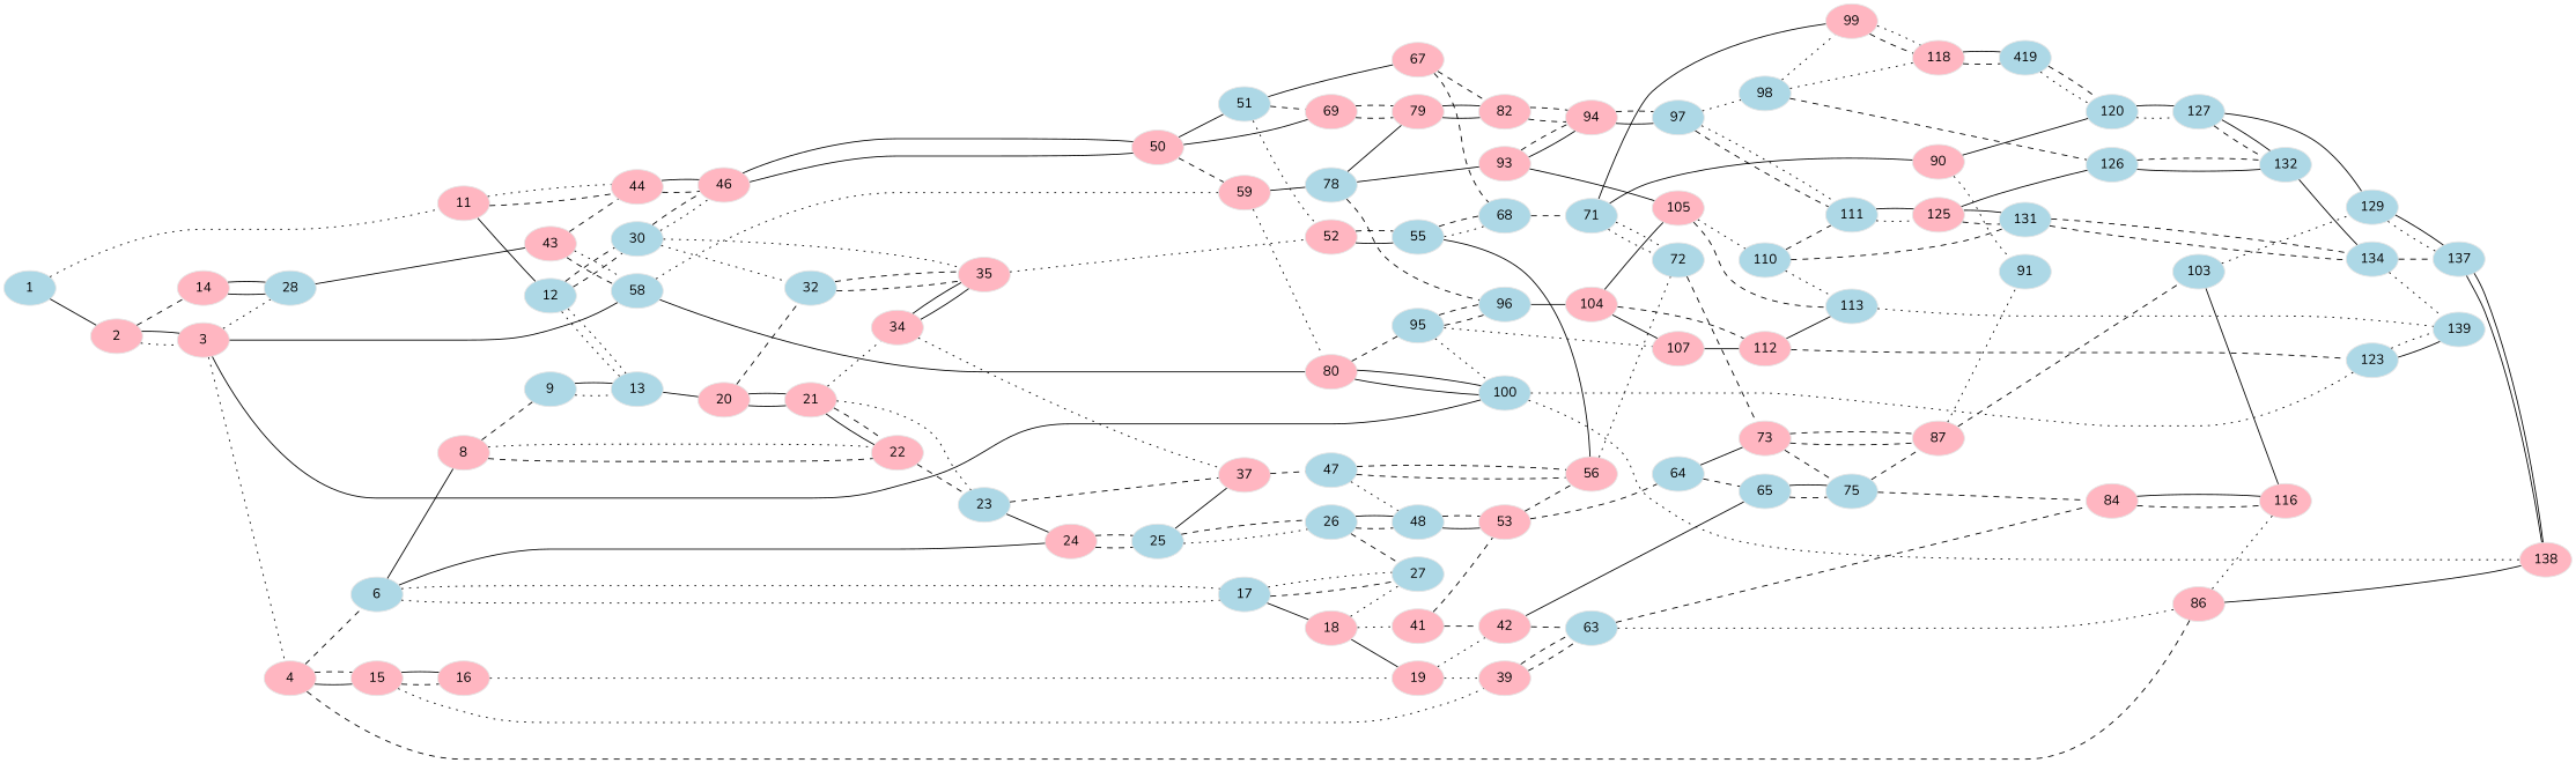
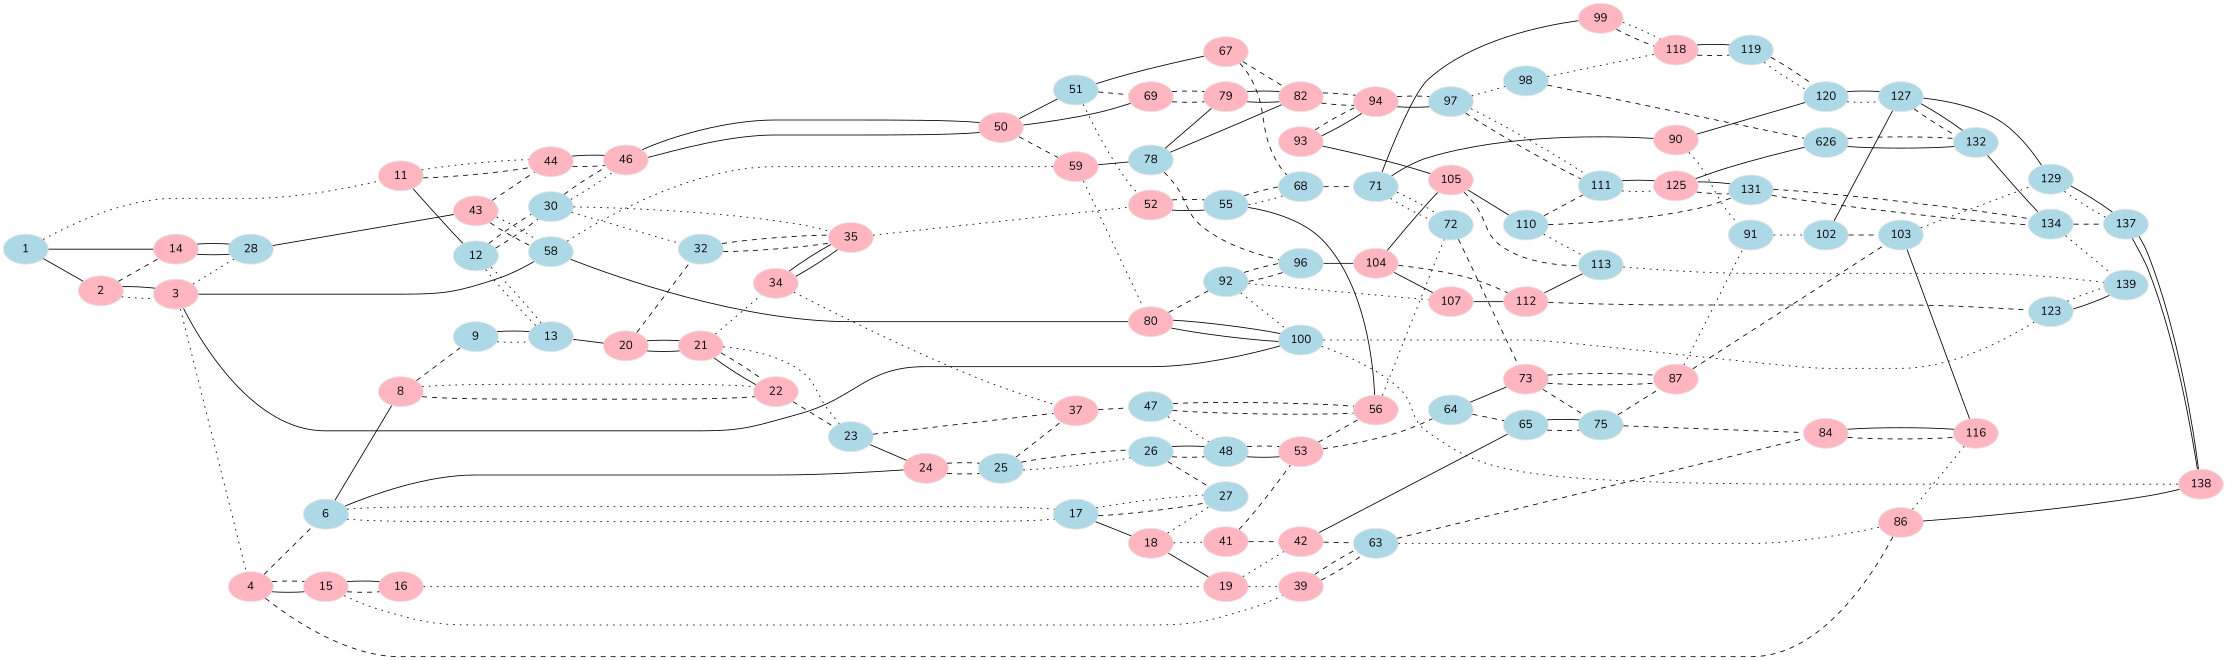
  graph {
    fontname=Nunito
    rankdir=LR
    node [color=gray90 fillcolor=lightpink fontname=Nunito style=filled]
    edge [fontname=Nunito style=dashed]
    1 [fillcolor=lightblue super="+10"]
    2
    11
    14
    3 [super="+29"]
    12 [fillcolor=lightblue]
    44
    28 [fillcolor=lightblue]
    4 [super="+5"]
    58 [fillcolor=lightblue super="+61"]
    100 [fillcolor=lightblue super="+117"]
    6 [fillcolor=lightblue super="+7"]
    15
    86 [super="+133"]
    43
    59 [super="+77"]
    80 [super="+81"]
    138
    123 [fillcolor=lightblue]
    8
    17 [fillcolor=lightblue]
    24
    16
    39
    116
    9 [fillcolor=lightblue]
    22
    18 [super="+40"]
    27 [fillcolor=lightblue]
    25 [fillcolor=lightblue]
    13 [fillcolor=lightblue]
    23 [fillcolor=lightblue super="+36"]
    20
    30 [fillcolor=lightblue super="+31"]
    46
    32 [fillcolor=lightblue]
    35 [super="+49"]
    21 [super="+33"]
    19 [super="+38"]
    63 [fillcolor=lightblue super="+85"]
    42 [super="+62"]
    41
    53 [super="+54"]
    65 [fillcolor=lightblue]
    34
    37 [super="+45"]
    47 [fillcolor=lightblue]
    26 [fillcolor=lightblue]
    48 [fillcolor=lightblue]
    52
    50 [super="+60"]
    55 [fillcolor=lightblue]
    56 [super="+57"]
    84
    64 [fillcolor=lightblue]
    75 [fillcolor=lightblue super="+83"]
    51 [fillcolor=lightblue super="+66"]
    69
    72 [fillcolor=lightblue]
    67 [super="+76"]
    78 [fillcolor=lightblue super="+92"]
    79
    68 [fillcolor=lightblue super="+70"]
    82
    73 [super="+74"]
    71 [fillcolor=lightblue super="+89"]
-   95 [fillcolor=lightblue super="+106"]
+   95 [fillcolor=lightblue super="+106" label=92]
    93
    96 [fillcolor=lightblue]
    87 [super="+88"]
    94
    90 [super="+114"]
    99
    91 [fillcolor=lightblue super="+101"]
    120 [fillcolor=lightblue]
    118 [super="+122"]
    103 [fillcolor=lightblue super="+115"]
    105 [super="+109"]
    104 [super="+108"]
    107
    97 [fillcolor=lightblue]
+   102 [fillcolor=lightblue]
    129 [fillcolor=lightblue]
    127 [fillcolor=lightblue super="+128"]
    110 [fillcolor=lightblue super="+130"]
    113 [fillcolor=lightblue super="+136"]
    98 [fillcolor=lightblue super="+121"]
    111 [fillcolor=lightblue]
    112 [super="+124"]
-   126 [fillcolor=lightblue]
+   126 [fillcolor=lightblue label=626]
    125
-   119 [fillcolor=lightblue label=419]
+   119 [fillcolor=lightblue]
    132 [fillcolor=lightblue]
    139 [fillcolor=lightblue]
    137 [fillcolor=lightblue]
    131 [fillcolor=lightblue]
    134 [fillcolor=lightblue super="+135"]
    1 -- 2 [style=solid]
    1 -- 11 [style=dotted]
+   1 -- 14 [style=solid]
    2 -- 14
    2 -- 3 [style=dotted]
    2 -- 3 [style=solid]
    11 -- 12 [style=solid]
    11 -- 44
    11 -- 44 [style=dotted]
    14 -- 28 [style=solid]
    14 -- 28 [style=solid]
    3 -- 28 [style=dotted]
    3 -- 4 [style=dotted]
    3 -- 58 [style=solid]
    3 -- 100 [style=solid]
    12 -- 13 [style=dotted]
    12 -- 13 [style=dotted]
    12 -- 30
    12 -- 30
    44 -- 46
    44 -- 46 [style=solid]
    28 -- 43 [style=solid]
    4 -- 6
    4 -- 15 [style=solid]
    4 -- 15
    4 -- 86
    58 -- 59 [style=dotted]
    58 -- 80 [style=solid]
    100 -- 138 [style=dotted]
    100 -- 123 [style=dotted]
    6 -- 8 [style=solid]
    6 -- 17 [style=dotted]
    6 -- 17 [style=dotted]
    6 -- 24 [style=solid]
    15 -- 16
    15 -- 16 [style=solid]
    15 -- 39 [style=dotted]
    86 -- 138 [style=solid weight=2]
    86 -- 116 [style=dotted]
    43 -- 44
    43 -- 58
    43 -- 58 [style=dotted]
    59 -- 80 [style=dotted]
    59 -- 78 [style=solid]
    80 -- 100 [style=solid]
    80 -- 100 [style=solid]
    80 -- 95
    123 -- 139 [style=solid]
    123 -- 139 [style=dotted]
    8 -- 9
    8 -- 22
    8 -- 22 [style=dotted]
    17 -- 18 [style=solid]
    17 -- 27
    17 -- 27 [style=dotted]
    24 -- 25
    24 -- 25
    16 -- 19 [style=dotted]
    39 -- 63
    39 -- 63
    9 -- 13 [style=dotted]
    9 -- 13 [style=solid]
    22 -- 23
    18 -- 27 [style=dotted]
    18 -- 19 [style=solid]
    18 -- 41 [style=dotted]
-   25 -- 37 [style=solid]
+   25 -- 37
    25 -- 26 [style=dotted]
    25 -- 26
    13 -- 20 [style=solid]
    23 -- 24 [style=solid]
    23 -- 37
    20 -- 32
    20 -- 21 [style=solid]
    20 -- 21 [style=solid]
    30 -- 46 [style=dotted]
    30 -- 46
    30 -- 32 [style=dotted]
    30 -- 35 [style=dotted]
    46 -- 50 [style=solid]
    46 -- 50 [style=solid]
    32 -- 35
    32 -- 35
    35 -- 52 [style=dotted]
    21 -- 22 [style=solid]
    21 -- 22
    21 -- 23 [style=dotted]
    21 -- 34 [style=dotted]
    19 -- 39 [style=dotted]
    19 -- 42 [style=dotted]
    63 -- 86 [style=dotted]
    63 -- 84
    42 -- 63
    42 -- 65 [style=solid]
    41 -- 42
    41 -- 53
    53 -- 56
    53 -- 64
    65 -- 75
    65 -- 75 [style=solid]
    34 -- 35 [style=solid]
    34 -- 35 [style=solid]
    34 -- 37 [style=dotted]
    37 -- 47
    47 -- 48 [style=dotted]
    47 -- 56
    47 -- 56
    26 -- 27
    26 -- 48
    26 -- 48 [style=solid]
    48 -- 53 [style=solid]
    48 -- 53
    52 -- 55 [style=solid]
    52 -- 55
    50 -- 59
    50 -- 51 [style=solid]
    50 -- 69 [style=solid]
    55 -- 56 [style=solid]
    55 -- 68 [style=dotted]
    55 -- 68
    56 -- 72 [style=dotted]
    84 -- 116
    84 -- 116 [style=solid]
    64 -- 65
    64 -- 73 [style=solid]
    75 -- 84
    75 -- 87
    51 -- 52 [style=dotted]
    51 -- 69
    51 -- 67 [style=solid]
    69 -- 79
    69 -- 79
    72 -- 73
    67 -- 68 [weight=2]
    67 -- 82
    78 -- 79 [style=solid]
-   78 -- 93 [style=solid]
+   78 -- 82 [style=solid]
    78 -- 96
    79 -- 82 [style=solid]
    79 -- 82 [style=solid]
    68 -- 71
    82 -- 94
    82 -- 94
    73 -- 75
    73 -- 87
    73 -- 87
    71 -- 72 [style=dotted]
    71 -- 72 [style=dotted]
    71 -- 90 [style=solid]
    71 -- 99 [style=solid]
    95 -- 100 [style=dotted]
    95 -- 96
    95 -- 96
    95 -- 107 [style=dotted]
    93 -- 94 [style=solid]
    93 -- 94
    93 -- 105 [style=solid]
    96 -- 104 [style=solid]
    87 -- 91 [style=dotted]
    87 -- 103
    94 -- 97 [style=solid]
    94 -- 97
    90 -- 91 [style=dotted weight=2]
    90 -- 120 [style=solid]
    99 -- 118
    99 -- 118 [style=dotted]
+   91 -- 102 [style=dotted]
    120 -- 127 [style=dotted]
    120 -- 127 [style=solid]
    118 -- 119 [weight=2]
    118 -- 119 [style=solid]
    103 -- 116 [style=solid]
    103 -- 129 [style=dotted]
-   105 -- 110 [style=dotted]
+   105 -- 110 [style=solid]
    105 -- 113
    104 -- 105 [style=solid]
    104 -- 107 [style=solid]
    104 -- 112
    107 -- 112 [style=solid]
    97 -- 98 [style=dotted]
    97 -- 111
    97 -- 111 [style=dotted]
+   102 -- 103
+   102 -- 127 [style=solid]
    129 -- 137 [style=dotted]
    129 -- 137 [style=solid]
    127 -- 129 [style=solid]
    127 -- 132
    127 -- 132 [style=solid]
    110 -- 113 [style=dotted]
    110 -- 111
    110 -- 131
    113 -- 139 [style=dotted]
-   98 -- 99 [style=dotted]
    98 -- 118 [style=dotted]
    98 -- 126
    111 -- 125 [style=dotted]
    111 -- 125 [style=solid]
    112 -- 123
    112 -- 113 [style=solid]
    126 -- 132 [style=solid]
    126 -- 132
    125 -- 126 [style=solid]
    125 -- 131
    125 -- 131 [style=solid]
    119 -- 120 [style=dotted]
    119 -- 120
    132 -- 134 [style=solid]
    137 -- 138 [style=solid]
    137 -- 138 [style=solid]
    131 -- 134
    131 -- 134
    134 -- 139 [style=dotted]
    134 -- 137
  }
